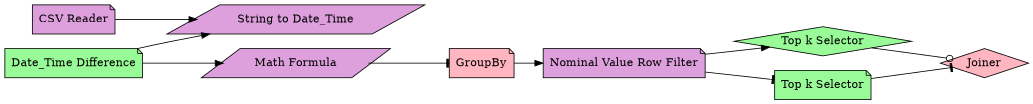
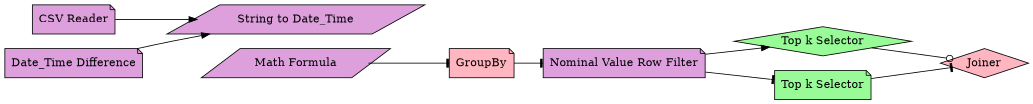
  digraph {
    rankdir=LR
    node [fillcolor=plum shape=note style=filled]
    edge [arrowhead=normal]
    n1 [label="CSV Reader"]
    n2 [label="String to Date_Time" shape=parallelogram]
-   n3 [fillcolor=palegreen label="Date_Time Difference"]
+   n3 [label="Date_Time Difference"]
    n4 [label="Math Formula" shape=parallelogram]
    n5 [fillcolor=lightpink label=GroupBy]
    n6 [label="Nominal Value Row Filter"]
    n7 [fillcolor=palegreen label="Top k Selector" shape=diamond]
    n8 [fillcolor=palegreen label="Top k Selector"]
    n9 [fillcolor=lightpink label=Joiner shape=diamond]
    n1 -> n2
    n3 -> n2
-   n3 -> n4
    n4 -> n5 [arrowhead=tee]
-   n5 -> n6
+   n5 -> n6 [arrowhead=tee]
    n6 -> n7
    n6 -> n8 [arrowhead=tee]
    n7 -> n9 [arrowhead=odot]
    n8 -> n9 [arrowhead=tee]
  }
